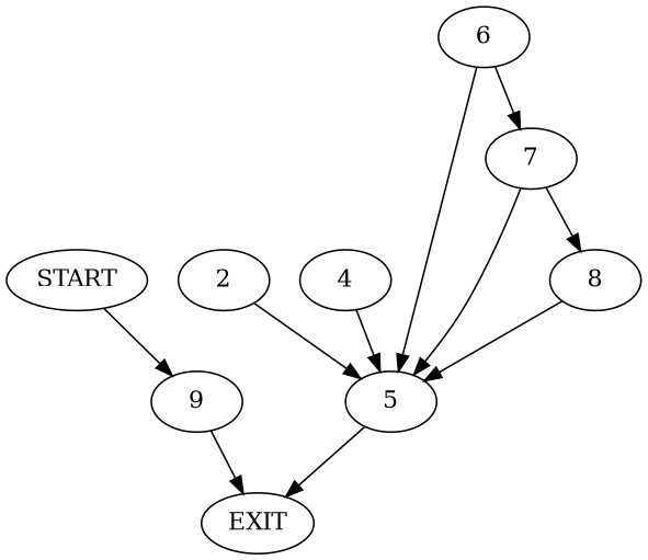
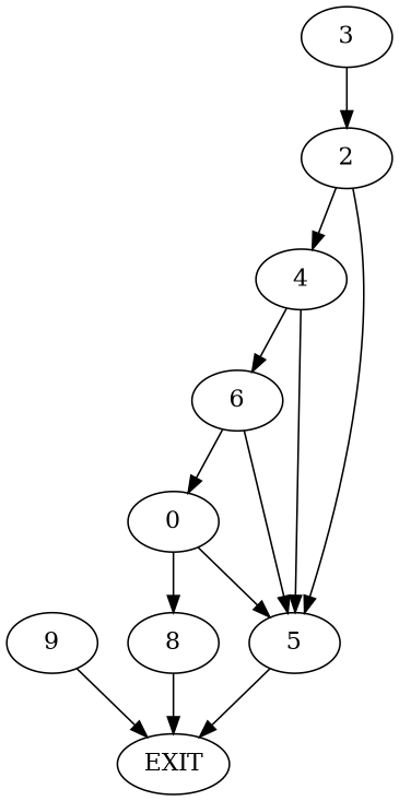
  digraph {
-   n1 [label=START]
    9
    n3 [label=EXIT]
    2
    4
    5
+   3
    6
-   7
+   7 [label=0]
    8
-   n1 -> 9
    9 -> n3
+   2 -> 4
    2 -> 5
    4 -> 5
+   4 -> 6
    5 -> n3
+   3 -> 2
    6 -> 5
    6 -> 7
    7 -> 5
    7 -> 8
-   8 -> 5
+   8 -> n3
  }
